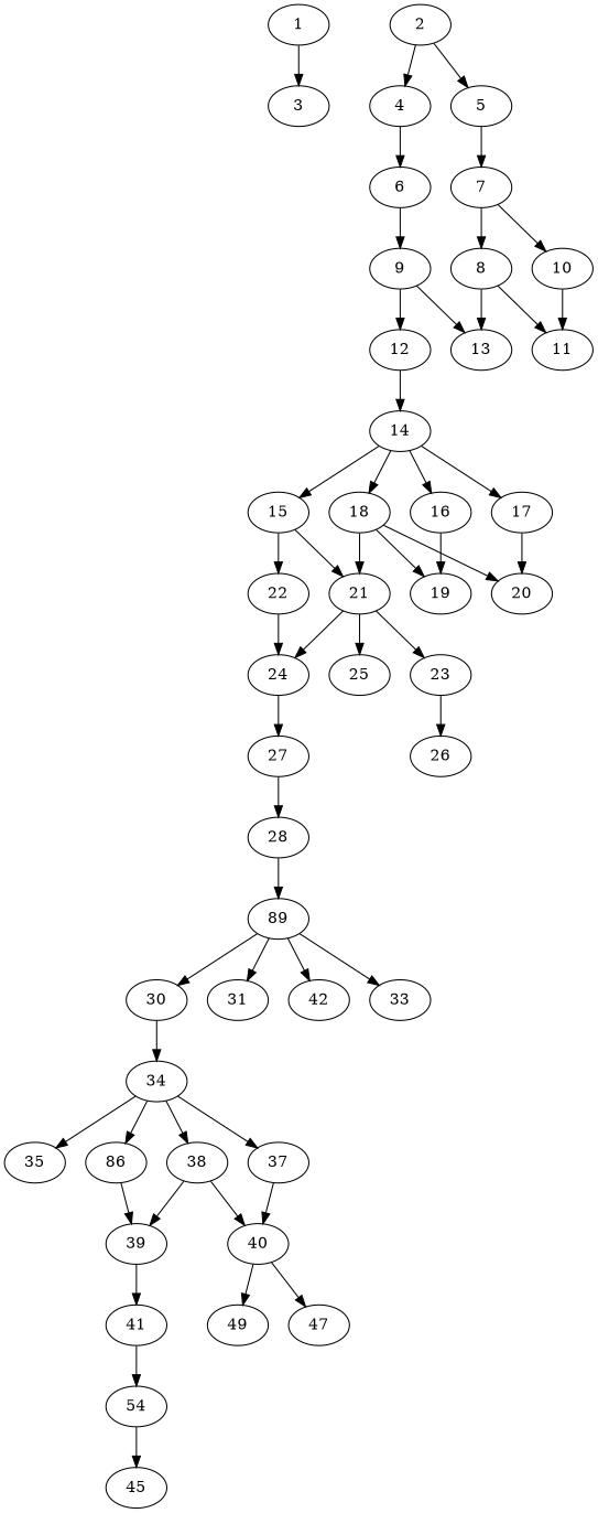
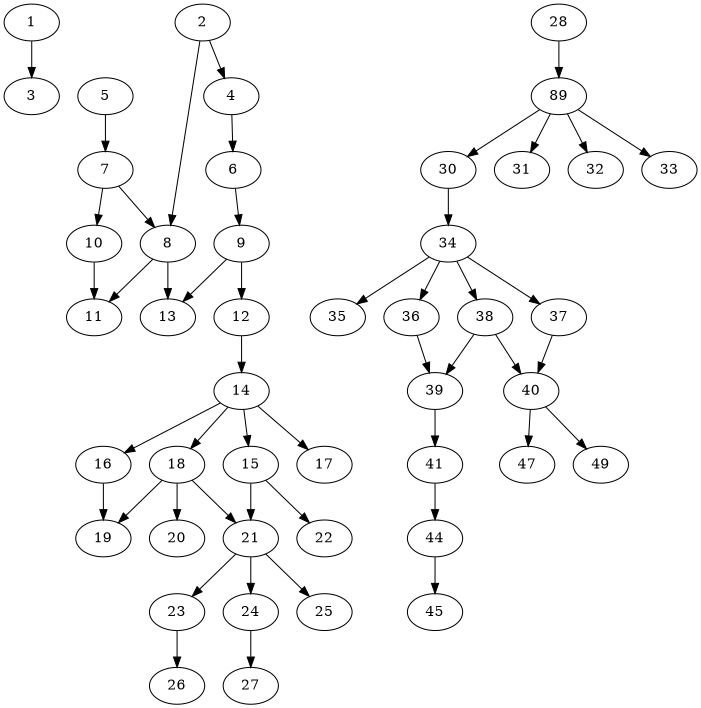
  digraph {
    node [alpha=0.12]
    1 [alpha=0.00 expect_size=50395136]
    3 [alpha=0.18 expect_size=14385152]
    2 [alpha=0.02 expect_size=46166016]
    4 [alpha=0.11 expect_size=8478720]
    5 [alpha=0.15 expect_size=30613504]
    6 [alpha=0.16 expect_size=21916672]
    7 [alpha=0.11 expect_size=18859008]
    9 [expect_size=27514880]
    8 [expect_size=32483328]
    10 [alpha=0.13 expect_size=35992576]
    13 [alpha=0.07 expect_size=48414720]
    12 [alpha=0.17 expect_size=42691584]
    11 [alpha=0.13 expect_size=42252288]
    14 [alpha=0.15 expect_size=44242944]
    15 [alpha=0.16 expect_size=22286336]
    16 [alpha=0.09 expect_size=10511360]
    17 [alpha=0.20 expect_size=47931392]
    18 [alpha=0.13 expect_size=27131904]
    21 [alpha=0.16 expect_size=18871296]
    22 [alpha=0.05 expect_size=50660352]
    19 [alpha=0.10 expect_size=7673856]
    20 [alpha=0.03 expect_size=35193856]
    23 [alpha=0.19 expect_size=43490304]
    24 [alpha=0.14 expect_size=12626944]
    25 [alpha=0.19 expect_size=48048128]
    26 [expect_size=38526976]
    27 [alpha=0.10 expect_size=12133376]
    28 [alpha=0.01 expect_size=12059648]
    n29 [alpha=0.20 expect_size=43682816 label=89]
    30 [alpha=0.13 expect_size=20256768]
    31 [alpha=0.01 expect_size=27895808]
-   32 [alpha=0.05 expect_size=17381376 label=42]
+   32 [alpha=0.05 expect_size=17381376]
    33 [alpha=0.07 expect_size=29636608]
    34 [alpha=0.06 expect_size=26618880]
    35 [expect_size=11563008]
-   36 [alpha=0.01 expect_size=9840640 label=86]
+   36 [alpha=0.01 expect_size=9840640]
    37 [alpha=0.07 expect_size=38126592]
    38 [alpha=0.03 expect_size=15665152]
    39 [alpha=0.19 expect_size=16882688]
    40 [alpha=0.09 expect_size=16867328]
    41 [alpha=0.04 expect_size=46366720]
    n42 [alpha=0.19 expect_size=48020480 label=47]
    n43 [alpha=0.09 expect_size=12091392 label=49]
-   44 [alpha=0.03 expect_size=28937216 label=54]
+   44 [alpha=0.03 expect_size=28937216]
    45 [alpha=0.15 expect_size=43186176]
    1 -> 3
    2 -> 4
-   2 -> 5
+   2 -> 8
    4 -> 6
    5 -> 7
    6 -> 9
    7 -> 8
    7 -> 10
    9 -> 13
    9 -> 12
    8 -> 13
    8 -> 11
    10 -> 11
    12 -> 14
    14 -> 15
    14 -> 16
    14 -> 17
    14 -> 18
    15 -> 21
    15 -> 22
    16 -> 19
-   17 -> 20
    18 -> 21
    18 -> 19
    18 -> 20
    21 -> 23
    21 -> 24
    21 -> 25
-   22 -> 24
    23 -> 26
    24 -> 27
-   27 -> 28
    28 -> n29
    n29 -> 30
    n29 -> 31
    n29 -> 32
    n29 -> 33
    30 -> 34
    34 -> 35
    34 -> 36
    34 -> 37
    34 -> 38
    36 -> 39
    37 -> 40
    38 -> 39
    38 -> 40
    39 -> 41
    40 -> n42
    40 -> n43
    41 -> 44
    44 -> 45
  }
